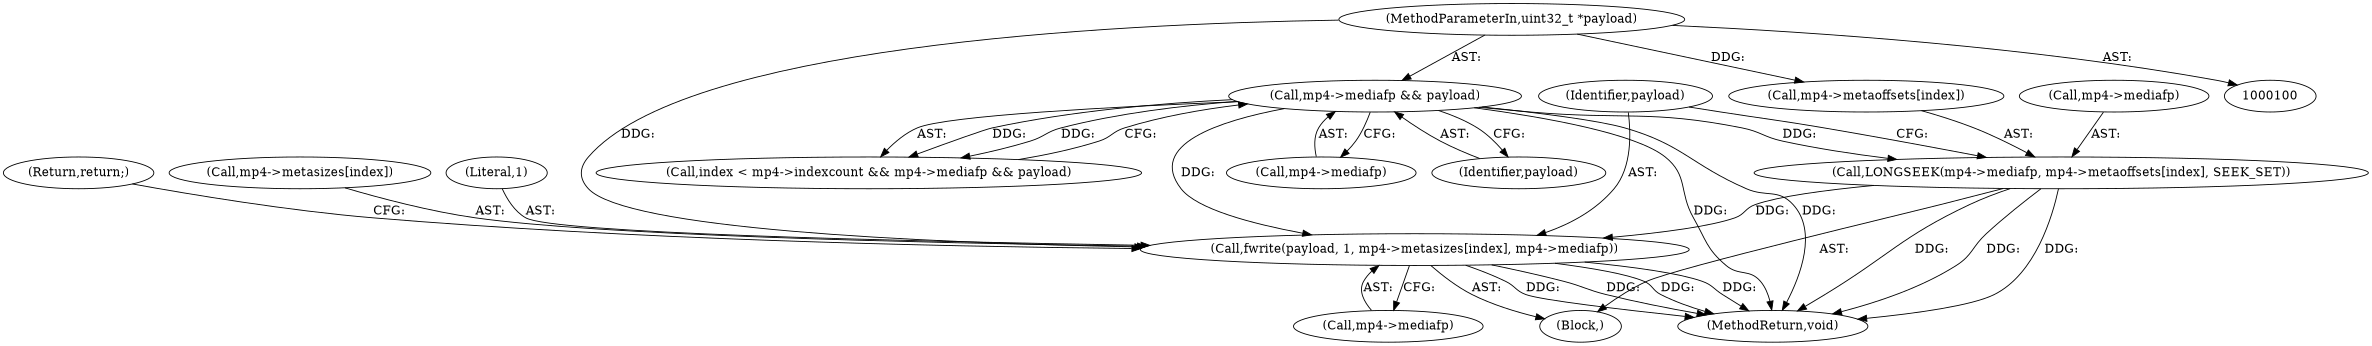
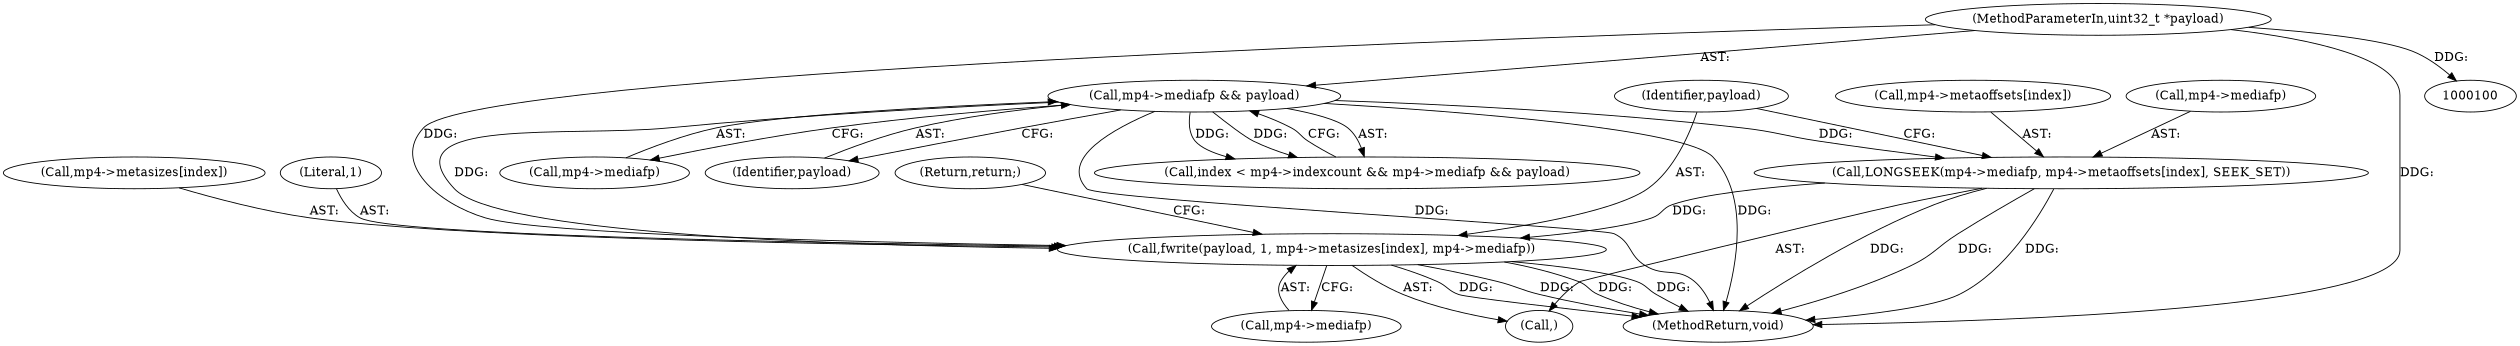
  digraph {
    n1 [label="(Call,LONGSEEK(mp4->mediafp, mp4->metaoffsets[index], SEEK_SET))"]
    n2 [label="(Call,fwrite(payload, 1, mp4->metasizes[index], mp4->mediafp))"]
-   n3 [label="(Block,)"]
+   n3 [label="(Call,)"]
    n4 [label="(MethodReturn,void)"]
    n5 [label="(Call,mp4->mediafp)"]
    n6 [label="(Call,mp4->mediafp && payload)"]
    n7 [label="(Call,index < mp4->indexcount && mp4->mediafp && payload)"]
    n8 [label="(Call,mp4->mediafp)"]
    n9 [label="(Identifier,payload)"]
    n10 [label="(MethodParameterIn,uint32_t *payload)"]
    1000100
    n12 [label="(Identifier,payload)"]
    n13 [label="(Return,return;)"]
    n14 [label="(Call,mp4->metaoffsets[index])"]
    n15 [label="(Call,mp4->metasizes[index])"]
    n16 [label="(Literal,1)"]
    n17 [label="(Call,mp4->mediafp)"]
    n1 -> n2 [label="DDG: "]
    n1 -> n3 [label="AST: "]
    n1 -> n4 [label="DDG: "]
    n1 -> n4 [label="DDG: "]
    n1 -> n4 [label="DDG: "]
    n2 -> n3 [label="AST: "]
    n2 -> n4 [label="DDG: "]
    n2 -> n4 [label="DDG: "]
    n2 -> n4 [label="DDG: "]
    n2 -> n4 [label="DDG: "]
    n2 -> n5 [label="CFG: "]
    n5 -> n2 [label="AST: "]
    n6 -> n1 [label="DDG: "]
    n6 -> n2 [label="DDG: "]
    n6 -> n4 [label="DDG: "]
    n6 -> n4 [label="DDG: "]
    n6 -> n7 [label="AST: "]
    n6 -> n7 [label="DDG: "]
    n6 -> n7 [label="DDG: "]
    n6 -> n8 [label="CFG: "]
    n6 -> n9 [label="CFG: "]
    n7 -> n6 [label="CFG: "]
    n8 -> n6 [label="AST: "]
    n9 -> n6 [label="AST: "]
    n10 -> n2 [label="DDG: "]
-   n10 -> n14 [label="DDG: "]
+   n10 -> n4 [label="DDG: "]
    n10 -> n6 [label="AST: "]
-   n10 -> 1000100 [label="AST: "]
+   n10 -> 1000100 [label="DDG: "]
    n12 -> n1 [label="CFG: "]
    n12 -> n2 [label="AST: "]
    n13 -> n2 [label="CFG: "]
    n14 -> n1 [label="AST: "]
    n15 -> n2 [label="AST: "]
    n16 -> n2 [label="AST: "]
    n17 -> n1 [label="AST: "]
  }
